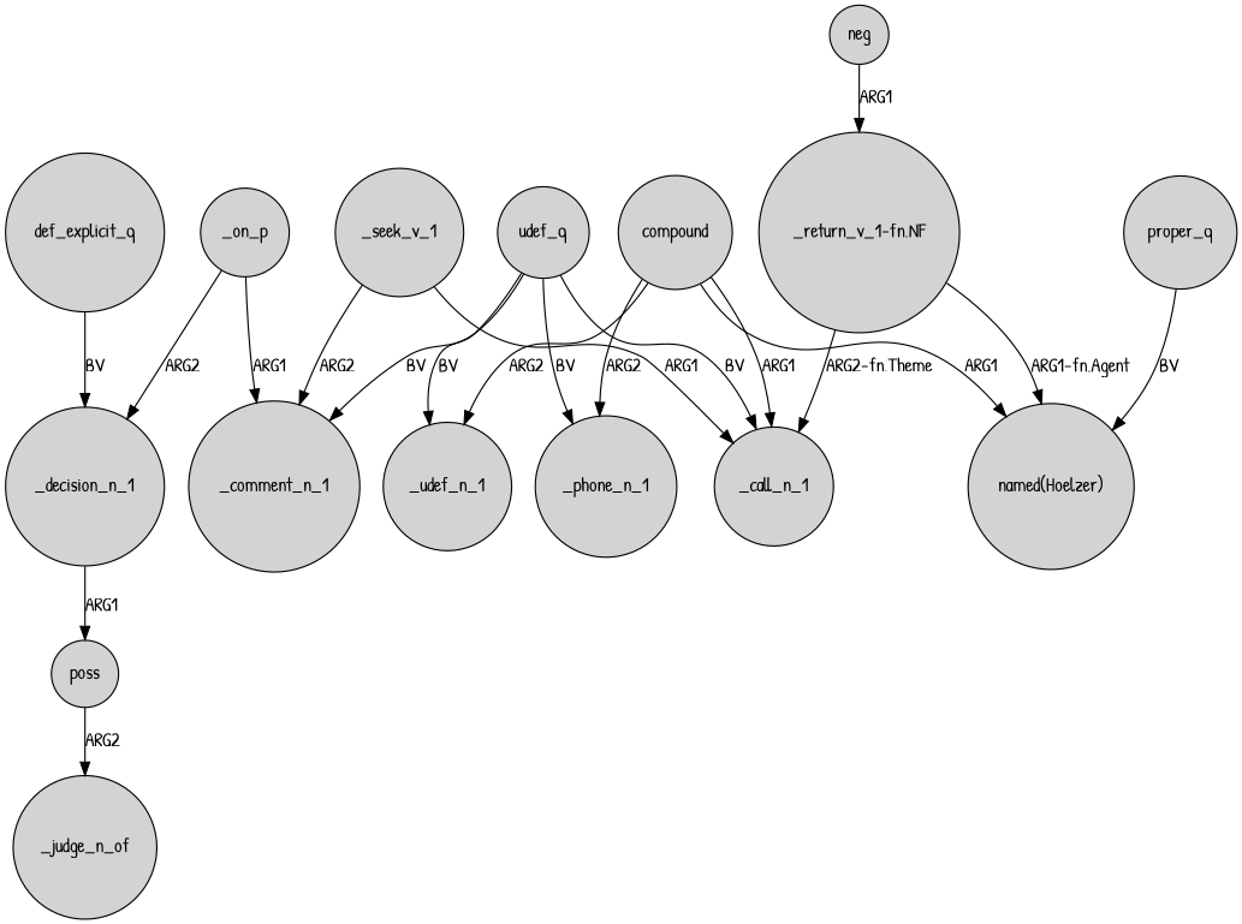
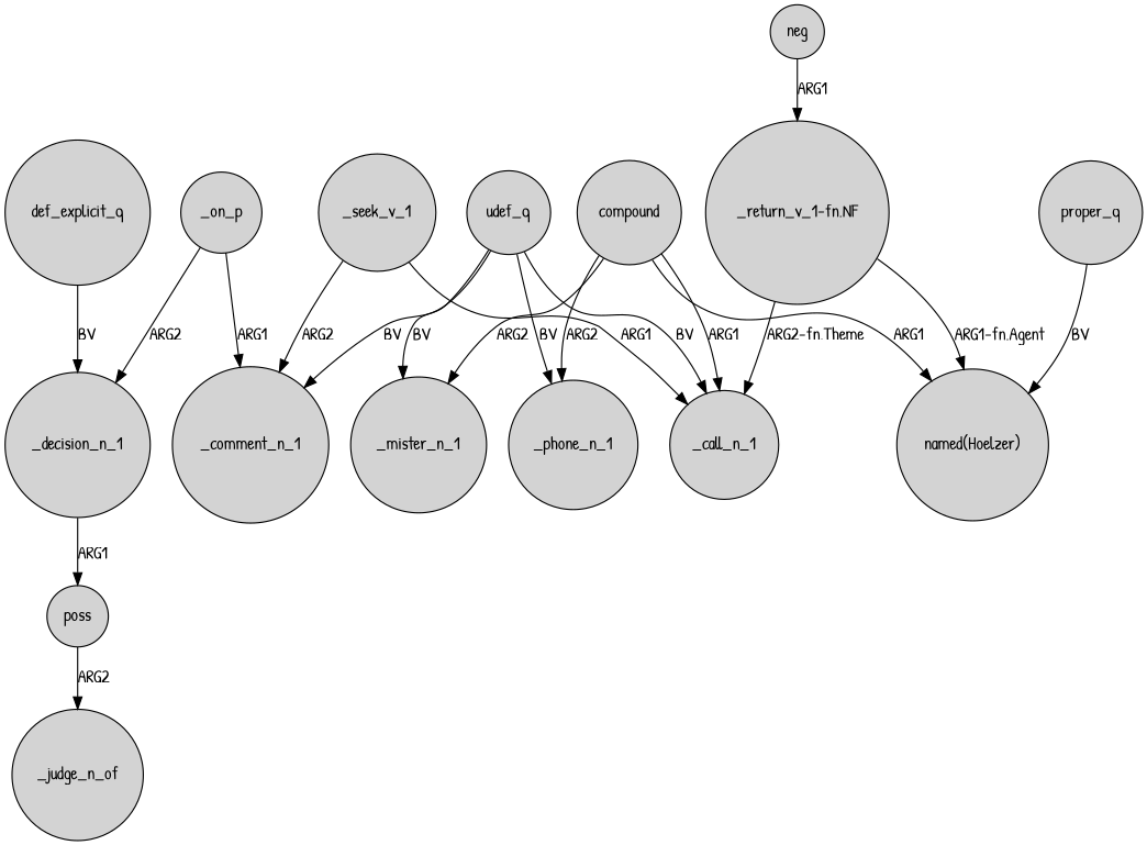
  digraph {
    fontname="Patrick Hand"
    node [fontname="Patrick Hand" shape=circle style=filled]
    edge [fontname="Patrick Hand"]
    _on_p
    _comment_n_1
    _decision_n_1
    poss
    compound
-   _mister_n_1 [label=_udef_n_1]
+   _mister_n_1
    "named(Hoelzer)"
    _phone_n_1
    _call_n_1
    udef_q
    _seek_v_1
    neg
    "_return_v_1-fn.NF"
    _judge_n_of
    def_explicit_q
    proper_q
    _on_p -> _comment_n_1 [label=ARG1]
    _on_p -> _decision_n_1 [label=ARG2]
    _decision_n_1 -> poss [label=ARG1]
    poss -> _judge_n_of [label=ARG2]
    compound -> _mister_n_1 [label=ARG2]
    compound -> "named(Hoelzer)" [label=ARG1]
    compound -> _phone_n_1 [label=ARG2]
    compound -> _call_n_1 [label=ARG1]
    udef_q -> _comment_n_1 [label=BV]
    udef_q -> _mister_n_1 [label=BV]
    udef_q -> _phone_n_1 [label=BV]
    udef_q -> _call_n_1 [label=BV]
    _seek_v_1 -> _comment_n_1 [label=ARG2]
    _seek_v_1 -> _call_n_1 [label=ARG1]
    neg -> "_return_v_1-fn.NF" [label=ARG1]
    "_return_v_1-fn.NF" -> "named(Hoelzer)" [label="ARG1-fn.Agent"]
    "_return_v_1-fn.NF" -> _call_n_1 [label="ARG2-fn.Theme"]
    def_explicit_q -> _decision_n_1 [label=BV]
    proper_q -> "named(Hoelzer)" [label=BV]
  }
